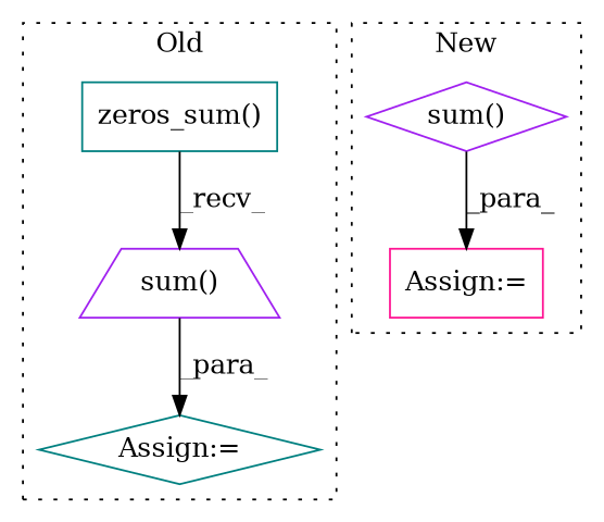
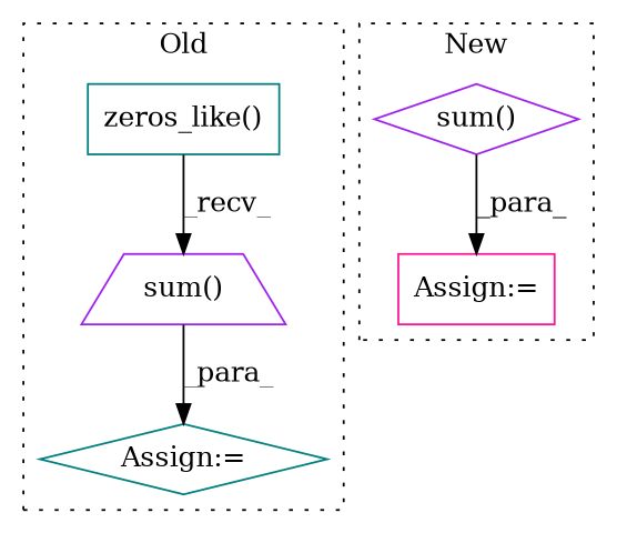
  digraph {
    node [a=75 l=4 shape=box color=teal]
-   n1 [l="17,38" label="zeros_sum()" s="2872,2895"]
+   n1 [l="17,38" label="zeros_like()" s="2872,2895"]
    n2 [a=68 label="Assign:=" s=3705 shape=diamond]
    n3 [l=20 label="sum()" s=3709 shape=trapezium color=purple]
    n4 [l=16 label="sum()" s=3341 shape=diamond color=purple]
    n5 [a=68 label="Assign:=" s=3337 color=deeppink]
    subgraph cluster_1 {
      label=Old
      style=dotted
      n1
      n2
      n3
    }
    subgraph cluster_2 {
      label=New
      style=dotted
      n4
      n5
    }
    n1 -> n3 [label=_recv_]
    n3 -> n2 [label=_para_]
    n4 -> n5 [label=_para_]
  }
